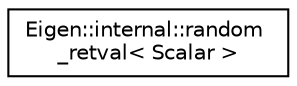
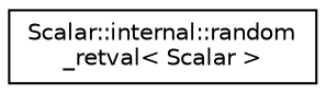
  digraph {
    rankdir=LR
-   n1 [color=black fillcolor=white fontname=Helvetica fontsize=10 height=0.2 label="Eigen::internal::random\l_retval\< Scalar \>" shape=record style=filled width=0.4]
+   n1 [color=black fillcolor=white fontname=Helvetica fontsize=10 height=0.2 label="Scalar::internal::random\l_retval\< Scalar \>" shape=record style=filled width=0.4]
  }
